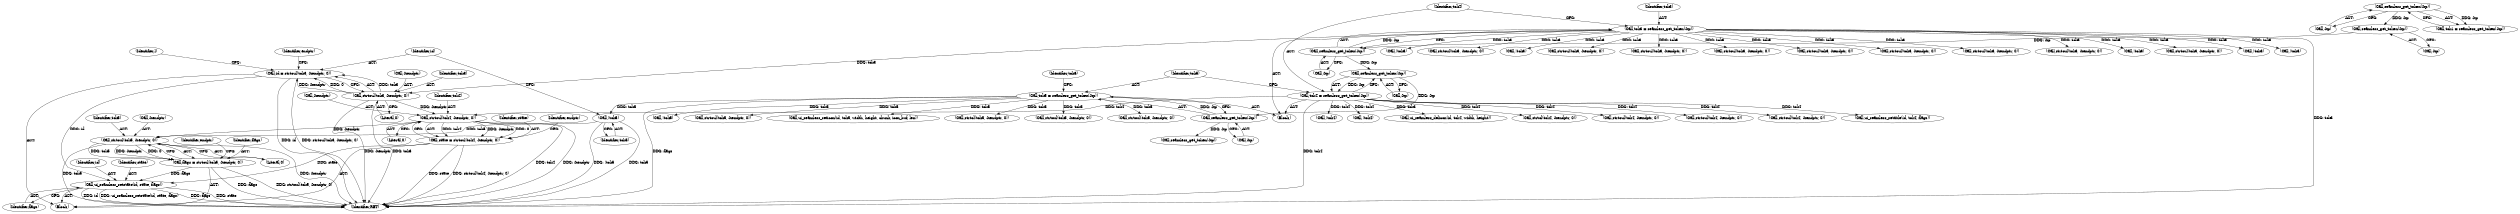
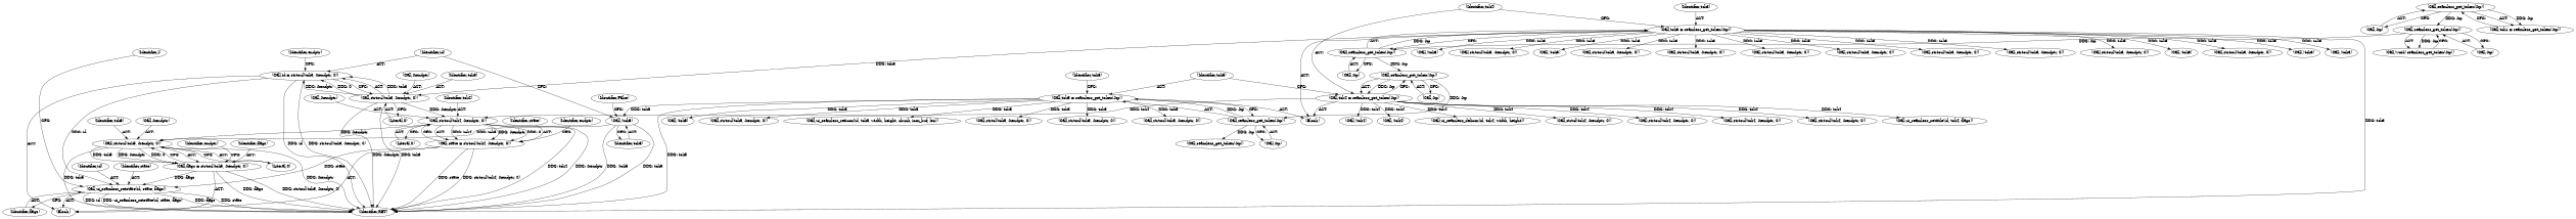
  digraph {
    n1 [label="(Call,ui_seamless_setstate(id, state, flags))"]
    n2 [label="(Identifier,flags)"]
    n3 [label="(Block,)"]
    n4 [label="(Identifier,RET)"]
    n5 [label="(Call,id = strtoul(tok3, &endptr, 0))"]
    n6 [label="(Call,strtoul(tok3, &endptr, 0))"]
    n7 [label="(Call,strtoul(tok4, &endptr, 0))"]
    n8 [label="(Literal,0)"]
    n9 [label="(Call,state = strtoul(tok4, &endptr, 0))"]
    n10 [label="(Call,strtoul(tok5, &endptr, 0))"]
    n11 [label="(Literal,0)"]
    n12 [label="(Call,tok3 = seamless_get_token(&p))"]
    n13 [label="(Call,seamless_get_token(&p))"]
    n14 [label="(Call,!tok3)"]
    n15 [label="(Call,strtoul(tok3, &endptr, 0))"]
    n16 [label="(Call,!tok3)"]
    n17 [label="(Call,strtoul(tok3, &endptr, 0))"]
    n18 [label="(Call,strtoul(tok3, &endptr, 0))"]
    n19 [label="(Call,strtoul(tok3, &endptr, 0))"]
    n20 [label="(Call,strtoul(tok3, &endptr, 0))"]
    n21 [label="(Call,strtoul(tok3, &endptr, 0))"]
    n22 [label="(Call,strtoul(tok3, &endptr, 0))"]
    n23 [label="(Call,strtoul(tok3, &endptr, 0))"]
    n24 [label="(Call,!tok3)"]
    n25 [label="(Call,strtoul(tok3, &endptr, 0))"]
    n26 [label="(Call,!tok3)"]
    n27 [label="(Block,)"]
    n28 [label="(Call,!tok3)"]
    n29 [label="(Call,seamless_get_token(&p))"]
    n30 [label="(Call,&p)"]
    n31 [label="(Call,tok4 = seamless_get_token(&p))"]
    n32 [label="(Call,seamless_get_token(&p))"]
    n33 [label="(Call,&p)"]
    n34 [label="(Call,seamless_get_token(&p))"]
    n35 [label="(Call,&p)"]
+   n36 [label="(Call,(void) seamless_get_token(&p))"]
    n37 [label="(Call,seamless_get_token(&p))"]
    n38 [label="(Call,tok1 = seamless_get_token(&p))"]
    n39 [label="(Call,&p)"]
    n40 [label="(Call,flags = strtoul(tok5, &endptr, 0))"]
    n41 [label="(Literal,0)"]
    n42 [label="(Call,strtoul(tok4, &endptr, 0))"]
    n43 [label="(Call,ui_seamless_settitle(id, tok4, flags))"]
    n44 [label="(Call,!tok4)"]
    n45 [label="(Call,!tok4)"]
    n46 [label="(Call,ui_seamless_delicon(id, tok4, width, height))"]
    n47 [label="(Call,strtol(tok4, &endptr, 0))"]
    n48 [label="(Call,strtoul(tok4, &endptr, 0))"]
    n49 [label="(Call,strtoul(tok4, &endptr, 0))"]
    n50 [label="(Call,tok5 = seamless_get_token(&p))"]
    n51 [label="(Call,&p)"]
    n52 [label="(Call,seamless_get_token(&p))"]
    n53 [label="(Call,!tok5)"]
    n54 [label="(Identifier,tok5)"]
    n55 [label="(Call,!tok5)"]
    n56 [label="(Call,strtoul(tok5, &endptr, 0))"]
    n57 [label="(Call,ui_seamless_seticon(id, tok5, width, height, chunk, icon_buf, len))"]
    n58 [label="(Call,strtol(tok5, &endptr, 0))"]
    n59 [label="(Call,strtoul(tok5, &endptr, 0))"]
    n60 [label="(Call,strtoul(tok5, &endptr, 0))"]
    n61 [label="(Identifier,endptr)"]
    n62 [label="(Call,&endptr)"]
+   n63 [label="(Identifier,False)"]
    n64 [label="(Identifier,state)"]
    n65 [label="(Identifier,id)"]
    n66 [label="(Identifier,id)"]
    n67 [label="(Identifier,tok3)"]
    n68 [label="(Identifier,state)"]
    n69 [label="(Identifier,tok5)"]
    n70 [label="(Call,&endptr)"]
    n71 [label="(Call,&endptr)"]
    n72 [label="(Identifier,tok4)"]
    n73 [label="(Identifier,flags)"]
    n74 [label="(Identifier,tok3)"]
    n75 [label="(Identifier,l)"]
    n76 [label="(Identifier,endptr)"]
    n77 [label="(Identifier,tok6)"]
    n78 [label="(Identifier,endptr)"]
    n79 [label="(Identifier,tok5)"]
    n80 [label="(Identifier,tok4)"]
    n1 -> n2 [label="CFG: "]
    n1 -> n3 [label="AST: "]
    n1 -> n4 [label="DDG: ui_seamless_setstate(id, state, flags)"]
    n1 -> n4 [label="DDG: flags"]
    n1 -> n4 [label="DDG: state"]
    n1 -> n4 [label="DDG: id"]
    n2 -> n1 [label="AST: "]
    n5 -> n1 [label="DDG: id"]
    n5 -> n3 [label="AST: "]
    n5 -> n4 [label="DDG: id"]
    n5 -> n4 [label="DDG: strtoul(tok3, &endptr, 0)"]
    n5 -> n6 [label="CFG: "]
    n6 -> n4 [label="DDG: tok3"]
    n6 -> n4 [label="DDG: &endptr"]
    n6 -> n5 [label="AST: "]
    n6 -> n5 [label="DDG: tok3"]
    n6 -> n5 [label="DDG: &endptr"]
    n6 -> n5 [label="DDG: 0"]
    n6 -> n7 [label="DDG: &endptr"]
    n6 -> n8 [label="CFG: "]
    n7 -> n4 [label="DDG: tok4"]
    n7 -> n4 [label="DDG: &endptr"]
    n7 -> n9 [label="AST: "]
    n7 -> n9 [label="DDG: tok4"]
    n7 -> n9 [label="DDG: &endptr"]
    n7 -> n9 [label="DDG: 0"]
    n7 -> n10 [label="DDG: &endptr"]
    n7 -> n11 [label="CFG: "]
    n8 -> n6 [label="AST: "]
    n9 -> n1 [label="DDG: state"]
    n9 -> n3 [label="AST: "]
    n9 -> n4 [label="DDG: state"]
    n9 -> n4 [label="DDG: strtoul(tok4, &endptr, 0)"]
    n9 -> n7 [label="CFG: "]
    n10 -> n4 [label="DDG: &endptr"]
    n10 -> n4 [label="DDG: tok5"]
    n10 -> n40 [label="AST: "]
    n10 -> n40 [label="DDG: tok5"]
    n10 -> n40 [label="DDG: &endptr"]
    n10 -> n40 [label="DDG: 0"]
    n10 -> n41 [label="CFG: "]
    n11 -> n7 [label="AST: "]
    n12 -> n4 [label="DDG: tok3"]
    n12 -> n6 [label="DDG: tok3"]
    n12 -> n13 [label="CFG: "]
    n12 -> n14 [label="DDG: tok3"]
    n12 -> n15 [label="DDG: tok3"]
    n12 -> n16 [label="DDG: tok3"]
    n12 -> n17 [label="DDG: tok3"]
    n12 -> n18 [label="DDG: tok3"]
    n12 -> n19 [label="DDG: tok3"]
    n12 -> n20 [label="DDG: tok3"]
    n12 -> n21 [label="DDG: tok3"]
    n12 -> n22 [label="DDG: tok3"]
    n12 -> n23 [label="DDG: tok3"]
    n12 -> n24 [label="DDG: tok3"]
    n12 -> n25 [label="DDG: tok3"]
    n12 -> n26 [label="DDG: tok3"]
    n12 -> n27 [label="AST: "]
    n12 -> n28 [label="DDG: tok3"]
    n13 -> n12 [label="AST: "]
    n13 -> n12 [label="DDG: &p"]
    n13 -> n29 [label="DDG: &p"]
    n13 -> n30 [label="CFG: "]
    n29 -> n31 [label="AST: "]
    n29 -> n31 [label="DDG: &p"]
    n29 -> n32 [label="DDG: &p"]
    n29 -> n33 [label="CFG: "]
    n30 -> n13 [label="AST: "]
-   n31 -> n4 [label="DDG: tok4"]
    n31 -> n7 [label="DDG: tok4"]
    n31 -> n27 [label="AST: "]
    n31 -> n29 [label="CFG: "]
    n31 -> n42 [label="DDG: tok4"]
    n31 -> n43 [label="DDG: tok4"]
    n31 -> n44 [label="DDG: tok4"]
    n31 -> n45 [label="DDG: tok4"]
-   n31 -> n46 [label="DDG: tok3"]
+   n31 -> n46 [label="DDG: tok4"]
    n31 -> n47 [label="DDG: tok4"]
    n31 -> n48 [label="DDG: tok4"]
    n31 -> n49 [label="DDG: tok4"]
    n32 -> n50 [label="AST: "]
    n32 -> n50 [label="DDG: &p"]
    n32 -> n51 [label="CFG: "]
    n32 -> n52 [label="DDG: &p"]
    n33 -> n29 [label="AST: "]
    n34 -> n13 [label="DDG: &p"]
    n34 -> n35 [label="CFG: "]
+   n34 -> n36 [label="AST: "]
+   n34 -> n36 [label="DDG: &p"]
    n35 -> n34 [label="AST: "]
+   n36 -> n34 [label="CFG: "]
    n37 -> n34 [label="DDG: &p"]
    n37 -> n38 [label="AST: "]
    n37 -> n38 [label="DDG: &p"]
    n37 -> n39 [label="CFG: "]
    n38 -> n37 [label="CFG: "]
    n39 -> n37 [label="AST: "]
    n40 -> n1 [label="DDG: flags"]
    n40 -> n3 [label="AST: "]
    n40 -> n4 [label="DDG: flags"]
    n40 -> n4 [label="DDG: strtoul(tok5, &endptr, 0)"]
    n40 -> n10 [label="CFG: "]
    n41 -> n10 [label="AST: "]
-   n50 -> n4 [label="DDG: flags"]
+   n50 -> n4 [label="DDG: tok5"]
    n50 -> n27 [label="AST: "]
    n50 -> n32 [label="CFG: "]
    n50 -> n53 [label="DDG: tok5"]
    n50 -> n55 [label="DDG: tok5"]
    n50 -> n56 [label="DDG: tok5"]
    n50 -> n57 [label="DDG: tok5"]
    n50 -> n58 [label="DDG: tok5"]
    n50 -> n59 [label="DDG: tok5"]
    n50 -> n60 [label="DDG: tok5"]
    n51 -> n32 [label="AST: "]
    n53 -> n4 [label="DDG: !tok5"]
    n53 -> n4 [label="DDG: tok5"]
    n53 -> n10 [label="DDG: tok5"]
    n53 -> n54 [label="CFG: "]
    n54 -> n53 [label="AST: "]
    n61 -> n5 [label="CFG: "]
    n62 -> n10 [label="AST: "]
+   n63 -> n53 [label="CFG: "]
    n64 -> n1 [label="AST: "]
    n65 -> n1 [label="AST: "]
    n66 -> n5 [label="AST: "]
    n66 -> n53 [label="CFG: "]
    n67 -> n12 [label="AST: "]
    n68 -> n9 [label="AST: "]
    n69 -> n10 [label="AST: "]
    n70 -> n7 [label="AST: "]
    n71 -> n6 [label="AST: "]
    n72 -> n7 [label="AST: "]
    n73 -> n40 [label="AST: "]
    n74 -> n6 [label="AST: "]
-   n75 -> n5 [label="CFG: "]
+   n75 -> n1 [label="CFG: "]
    n76 -> n9 [label="CFG: "]
    n77 -> n50 [label="CFG: "]
    n78 -> n40 [label="CFG: "]
    n79 -> n31 [label="CFG: "]
    n79 -> n50 [label="AST: "]
    n80 -> n12 [label="CFG: "]
    n80 -> n31 [label="AST: "]
  }
